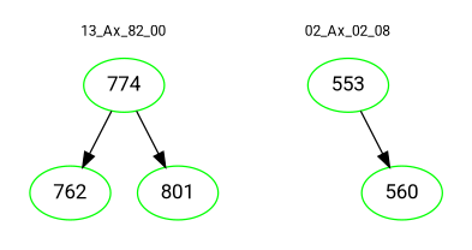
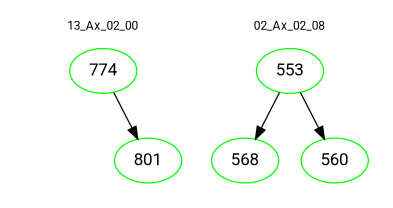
  digraph {
    fontname=Roboto
    node [color=green fontname=Roboto]
    edge [color=black fontname=Roboto]
    n1 [label=774]
-   n2 [label=762]
    n3 [label=801]
    n4 [label=553]
+   n5 [label=568]
    n6 [label=560]
    subgraph cluster_1 {
      color=white
      fontsize=10
-     label="13_Ax_82_00"
+     label="13_Ax_02_00"
      n1
-     n2
      n3
    }
    subgraph cluster_2 {
      color=white
      fontsize=10
      label="02_Ax_02_08"
      n4
+     n5
      n6
    }
-   n1 -> n2
    n1 -> n3
+   n4 -> n5
    n4 -> n6
  }
